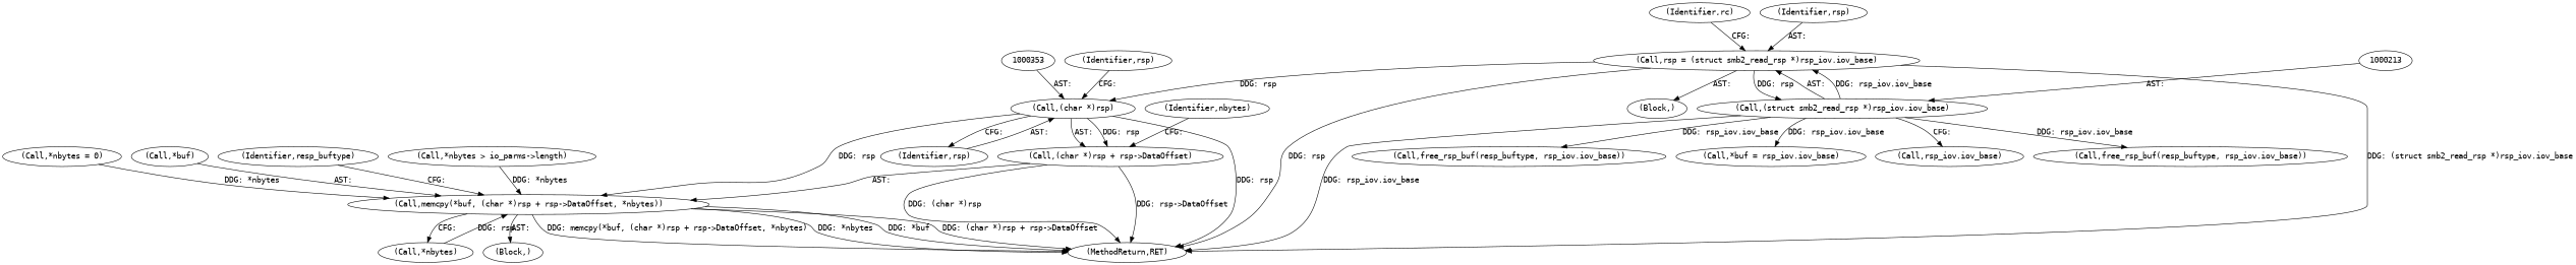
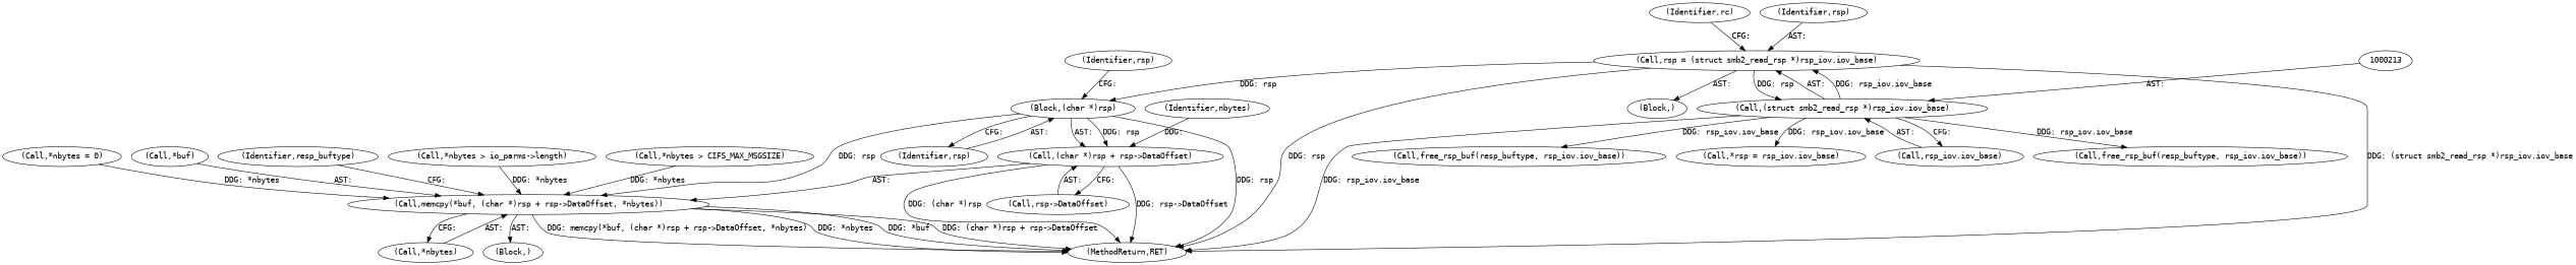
  digraph {
    fontname="DejaVu Sans Mono"
    node [fontname="DejaVu Sans Mono"]
    edge [fontname="DejaVu Sans Mono"]
    n1 [label="(Call,rsp = (struct smb2_read_rsp *)rsp_iov.iov_base)"]
    n2 [label="(Call,(struct smb2_read_rsp *)rsp_iov.iov_base)"]
-   n3 [label="(Call,(char *)rsp)"]
+   n3 [label="(Block,(char *)rsp)"]
    n4 [label="(Block,)"]
    n5 [label="(MethodReturn,RET)"]
    n6 [label="(Call,rsp_iov.iov_base)"]
    n7 [label="(Call,free_rsp_buf(resp_buftype, rsp_iov.iov_base))"]
-   n8 [label="(Call,*buf = rsp_iov.iov_base)"]
+   n8 [label="(Call,*rsp = rsp_iov.iov_base)"]
    n9 [label="(Call,free_rsp_buf(resp_buftype, rsp_iov.iov_base))"]
    n10 [label="(Call,memcpy(*buf, (char *)rsp + rsp->DataOffset, *nbytes))"]
    n11 [label="(Call,(char *)rsp + rsp->DataOffset)"]
    n12 [label="(Identifier,rsp)"]
    n13 [label="(Call,*nbytes)"]
    n14 [label="(Block,)"]
+   n15 [label="(Call,rsp->DataOffset)"]
    n16 [label="(Identifier,rc)"]
    n17 [label="(Call,*nbytes > io_parms->length)"]
    n18 [label="(Identifier,rsp)"]
    n19 [label="(Identifier,nbytes)"]
+   n20 [label="(Call,*nbytes > CIFS_MAX_MSGSIZE)"]
    n21 [label="(Call,*buf)"]
    n22 [label="(Identifier,rsp)"]
    n23 [label="(Call,*nbytes = 0)"]
    n24 [label="(Identifier,resp_buftype)"]
    1000213
-   1000353
    n1 -> n2 [label="DDG: rsp"]
    n1 -> n3 [label="DDG: rsp"]
    n1 -> n4 [label="AST: "]
    n1 -> n5 [label="DDG: (struct smb2_read_rsp *)rsp_iov.iov_base"]
    n1 -> n5 [label="DDG: rsp"]
    n2 -> n1 [label="AST: "]
    n2 -> n1 [label="DDG: rsp_iov.iov_base"]
    n2 -> n5 [label="DDG: rsp_iov.iov_base"]
    n2 -> n6 [label="CFG: "]
    n2 -> n7 [label="DDG: rsp_iov.iov_base"]
    n2 -> n8 [label="DDG: rsp_iov.iov_base"]
    n2 -> n9 [label="DDG: rsp_iov.iov_base"]
    n3 -> n5 [label="DDG: rsp"]
    n3 -> n10 [label="DDG: rsp"]
    n3 -> n11 [label="AST: "]
    n3 -> n11 [label="DDG: rsp"]
    n3 -> n12 [label="CFG: "]
+   n6 -> n2 [label="AST: "]
    n10 -> n5 [label="DDG: *buf"]
    n10 -> n5 [label="DDG: (char *)rsp + rsp->DataOffset"]
    n10 -> n5 [label="DDG: memcpy(*buf, (char *)rsp + rsp->DataOffset, *nbytes)"]
    n10 -> n5 [label="DDG: *nbytes"]
    n10 -> n13 [label="CFG: "]
    n10 -> n14 [label="AST: "]
    n11 -> n5 [label="DDG: (char *)rsp"]
    n11 -> n5 [label="DDG: rsp->DataOffset"]
    n11 -> n10 [label="AST: "]
+   n11 -> n15 [label="CFG: "]
    n12 -> n3 [label="AST: "]
-   n13 -> n10 [label="DDG: rsp"]
+   n13 -> n10 [label="AST: "]
+   n15 -> n11 [label="AST: "]
    n16 -> n1 [label="CFG: "]
    n17 -> n10 [label="DDG: *nbytes"]
    n18 -> n1 [label="AST: "]
-   n19 -> n11 [label="CFG: "]
+   n19 -> n11 [label="DDG: "]
+   n20 -> n10 [label="DDG: *nbytes"]
    n21 -> n10 [label="AST: "]
    n22 -> n3 [label="CFG: "]
    n23 -> n10 [label="DDG: *nbytes"]
    n24 -> n10 [label="CFG: "]
    1000213 -> n2 [label="AST: "]
-   1000353 -> n3 [label="AST: "]
  }
